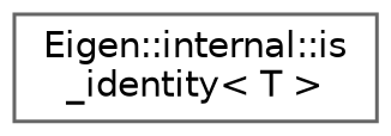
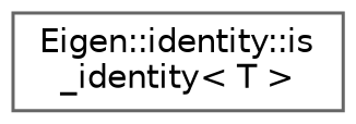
  digraph {
    rankdir=LR
-   n1 [color=grey40 fillcolor=white fontname=Helvetica fontsize=10 height=0.2 label="Eigen::internal::is\l_identity\< T \>" shape=box style=filled width=0.4]
+   n1 [color=grey40 fillcolor=white fontname=Helvetica fontsize=10 height=0.2 label="Eigen::identity::is\l_identity\< T \>" shape=box style=filled width=0.4]
  }
